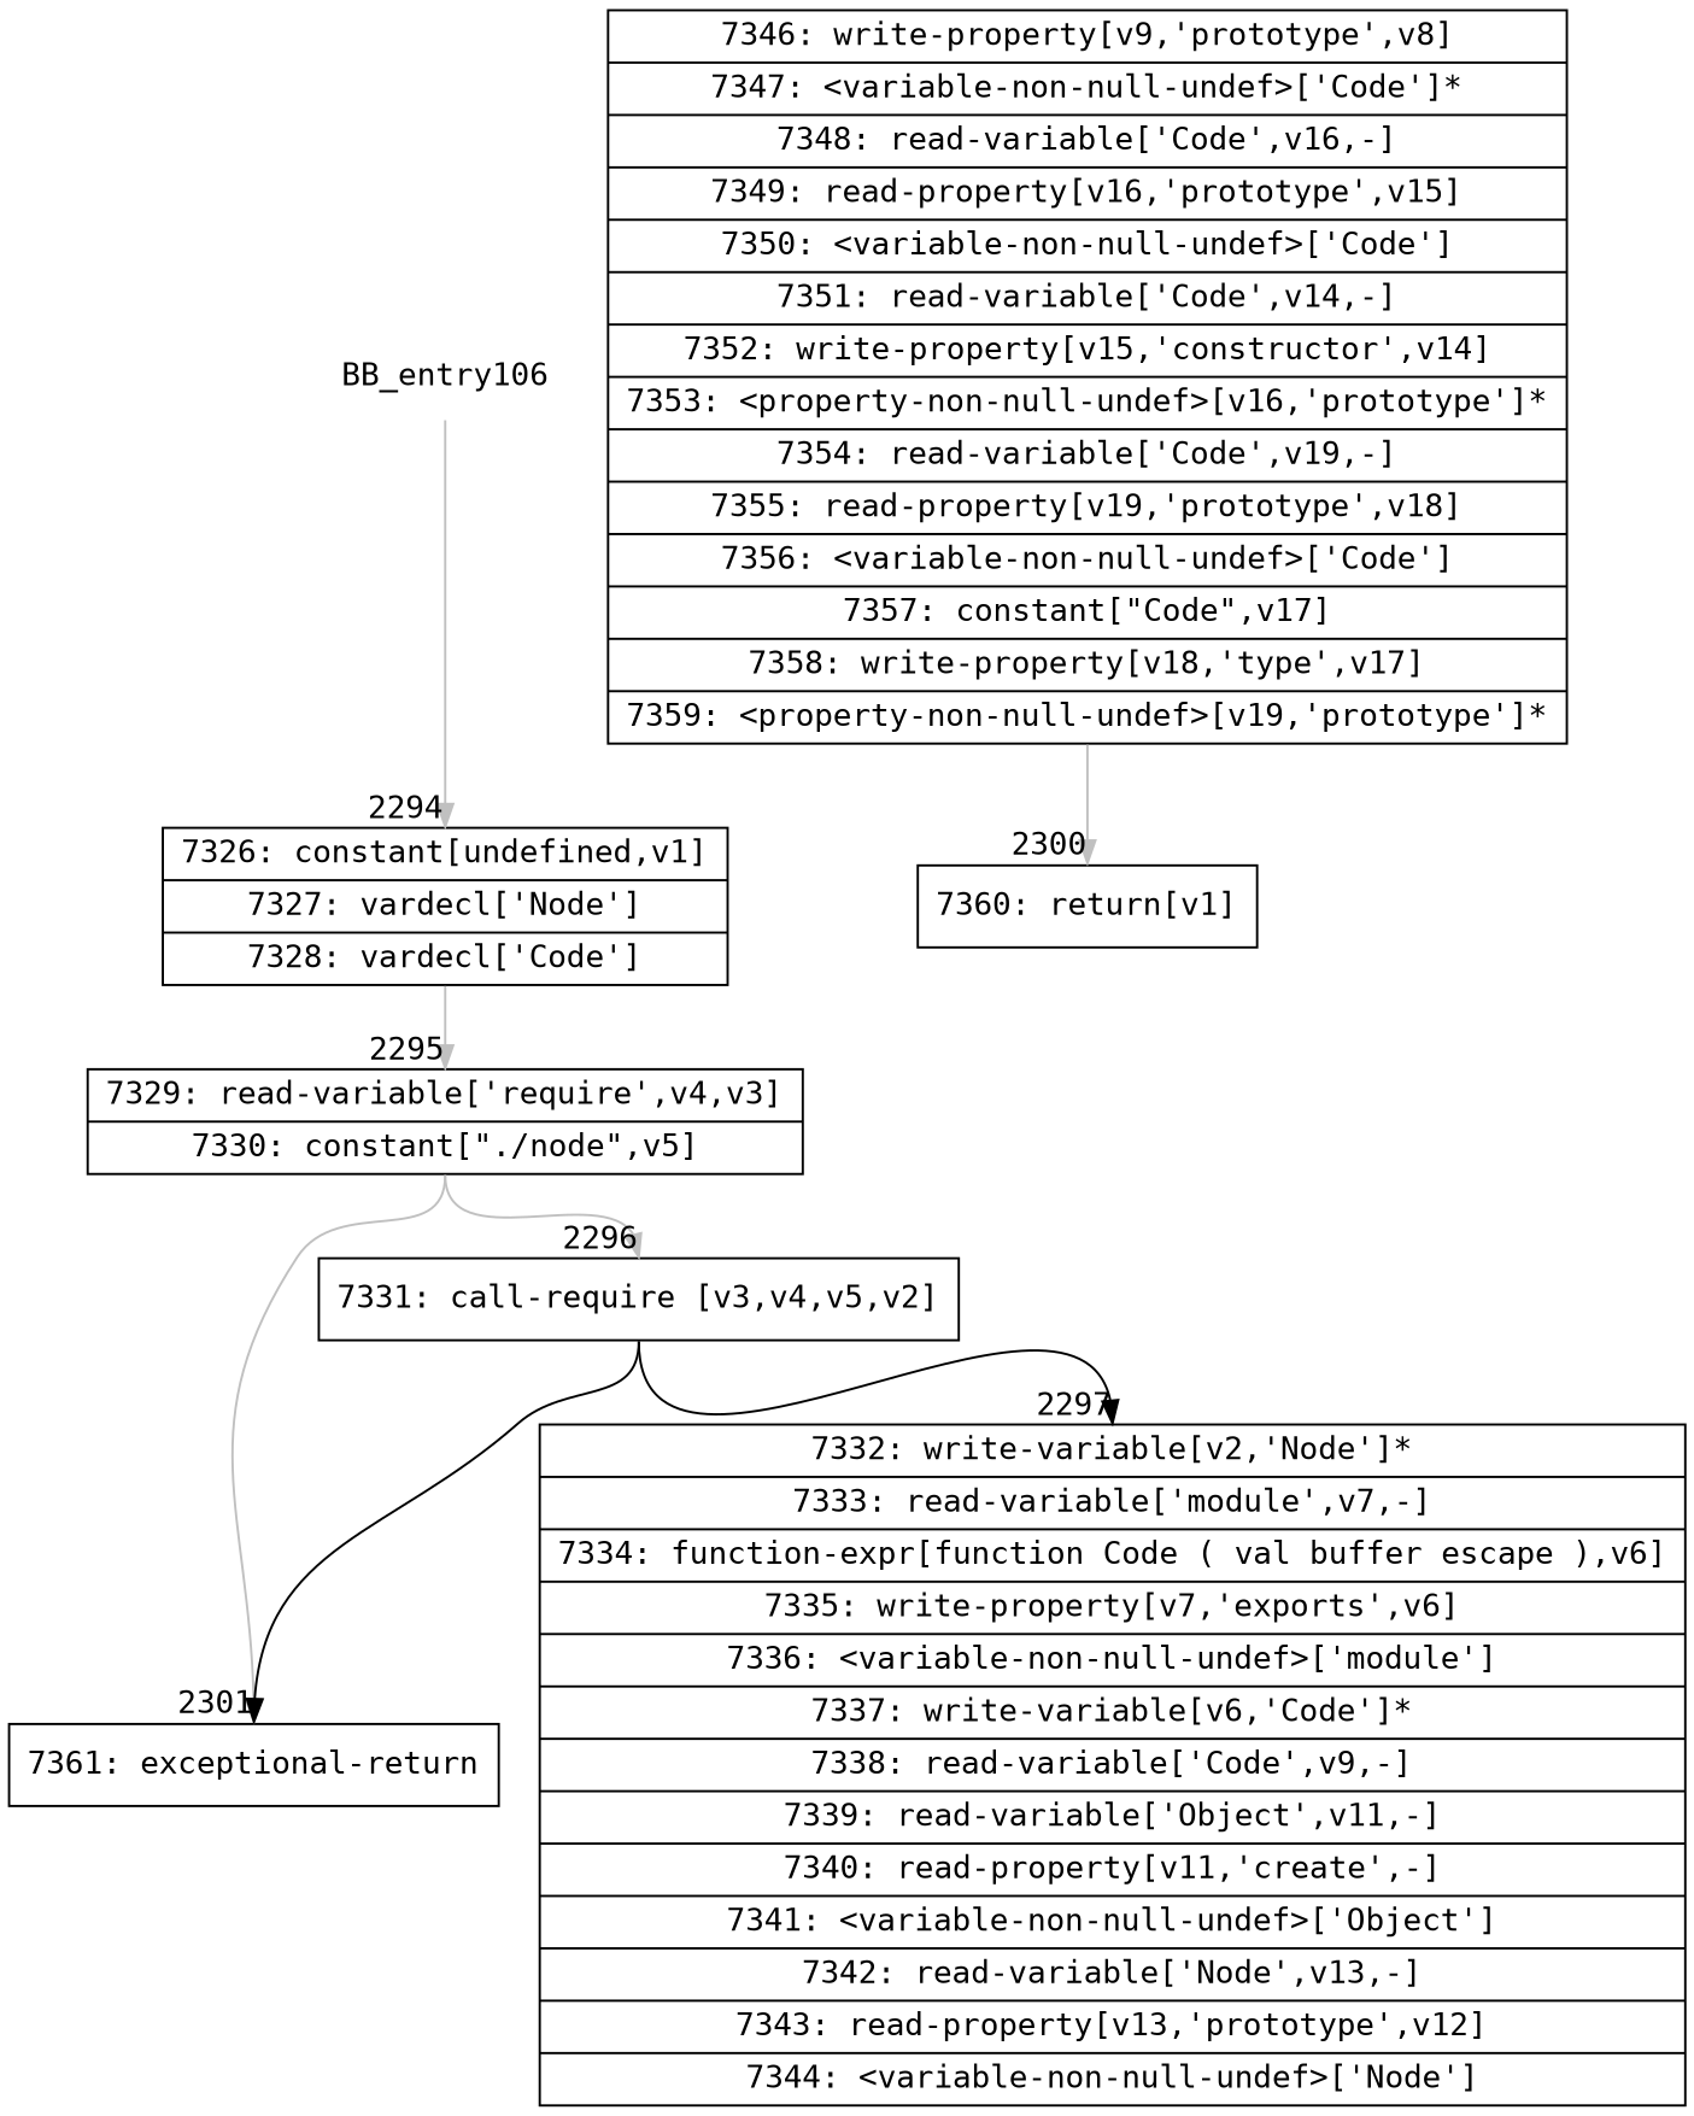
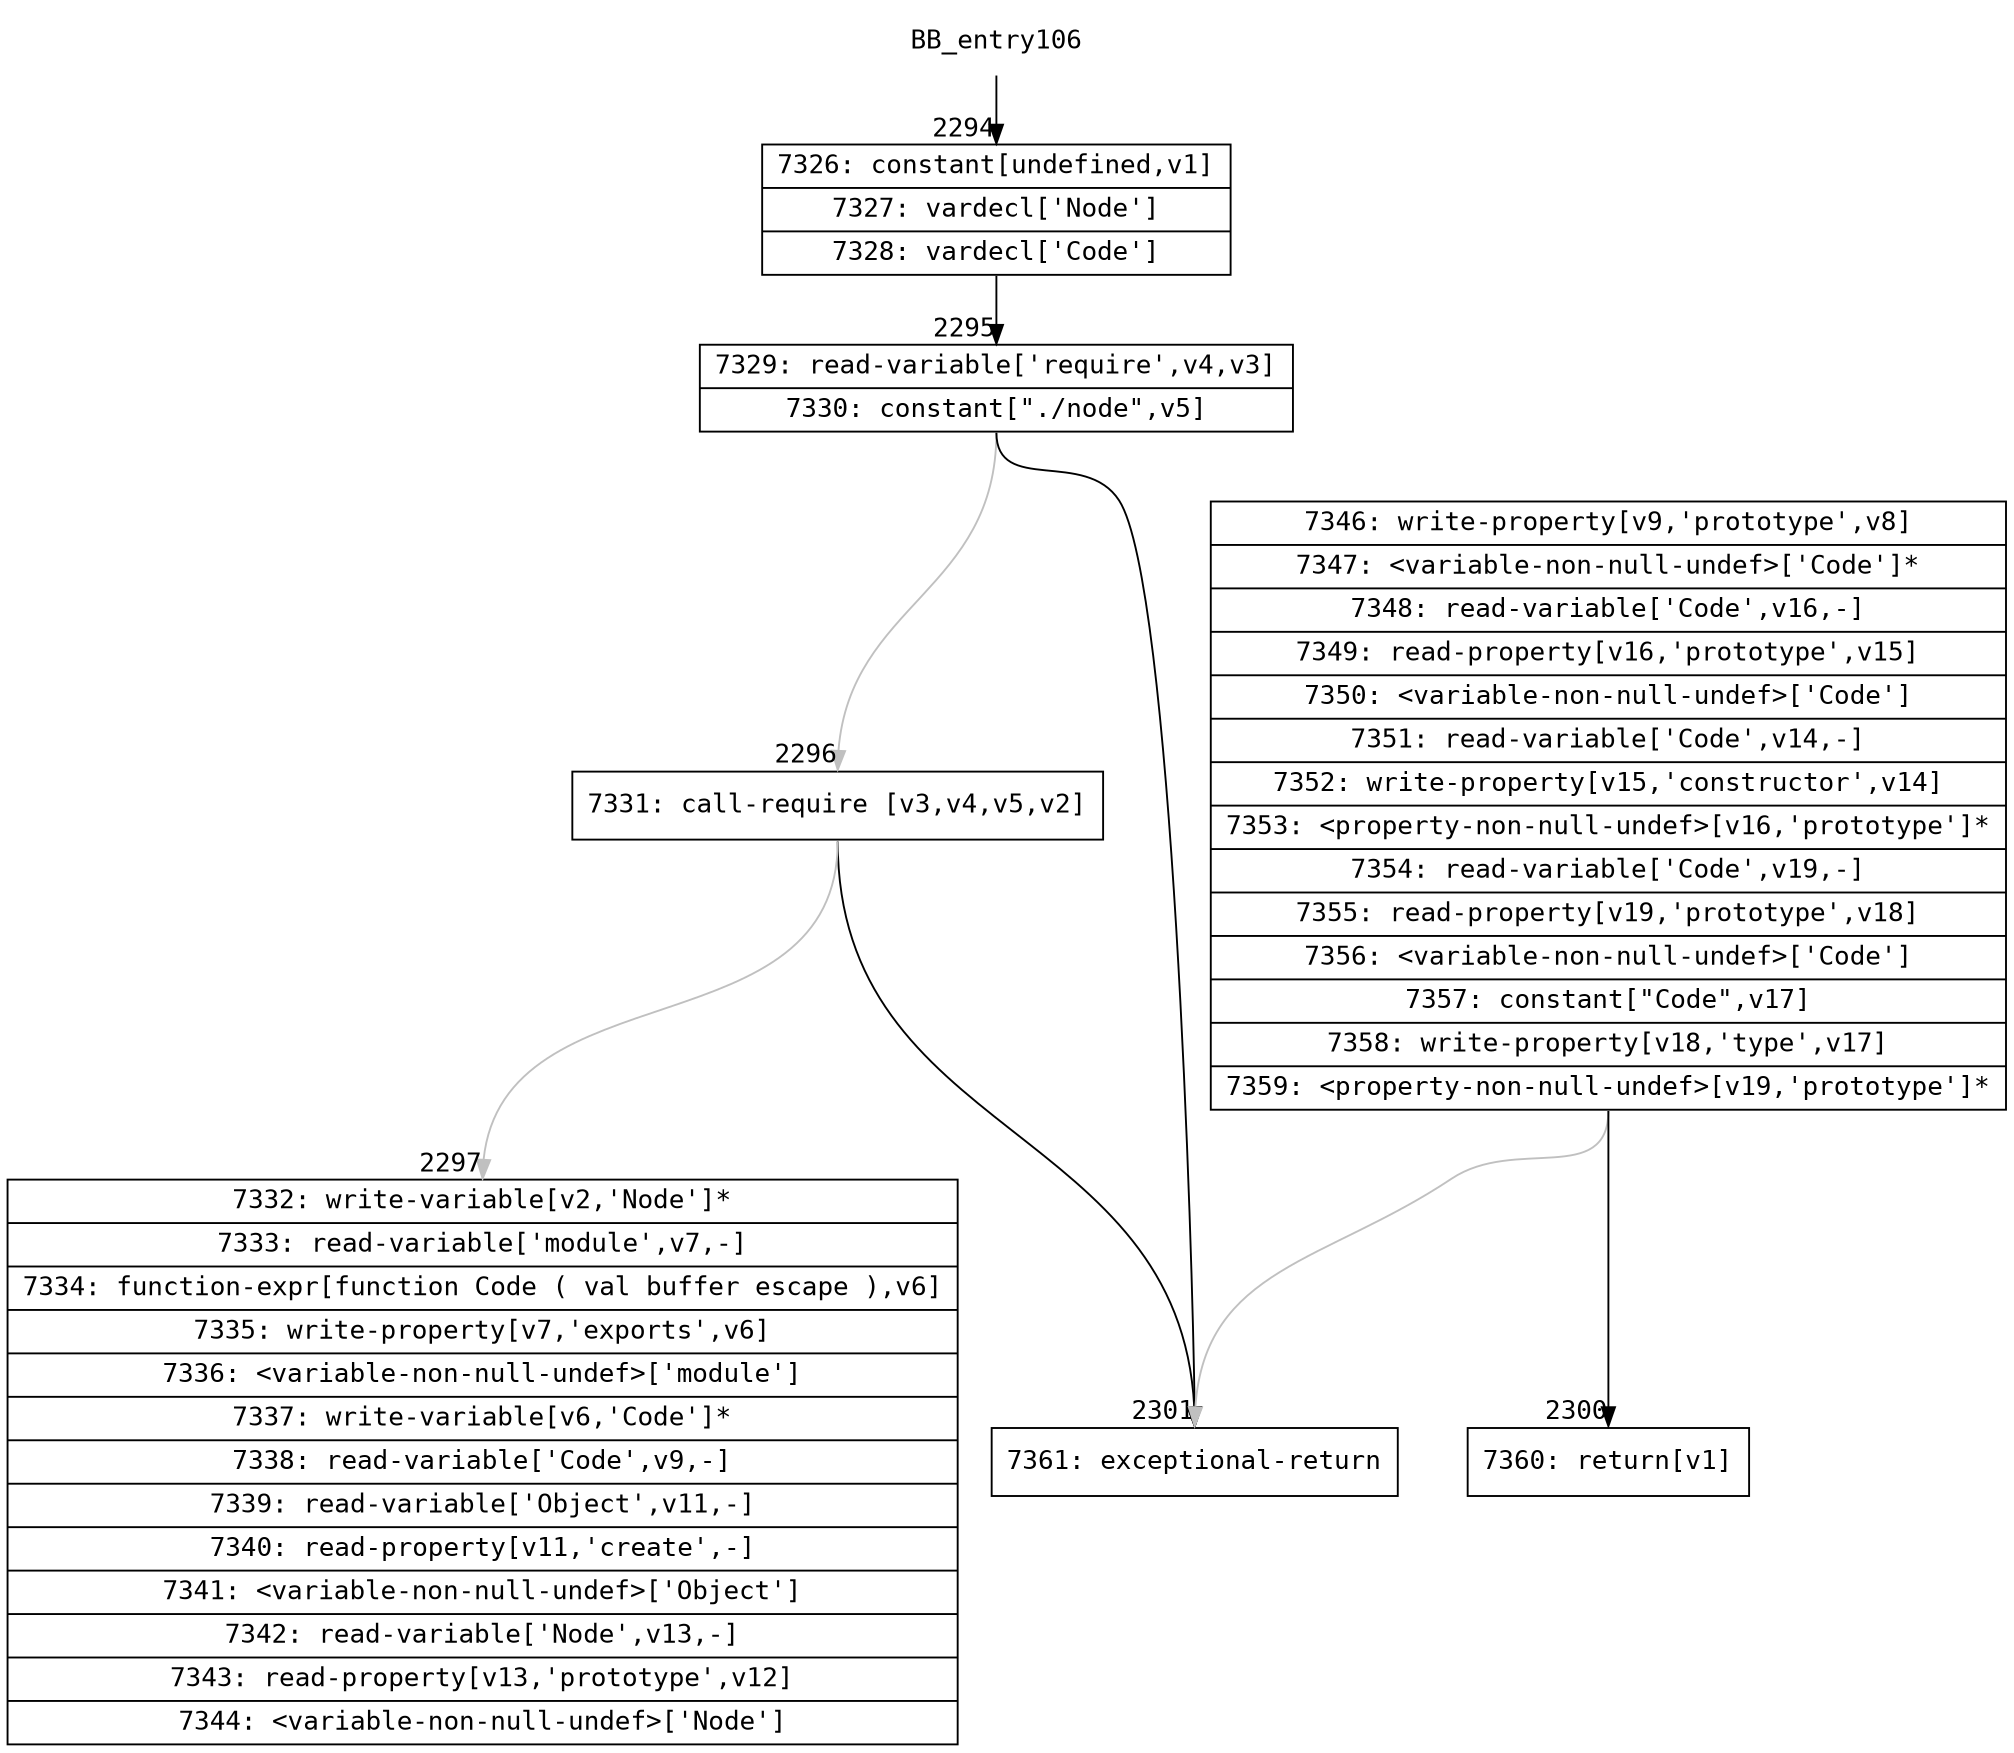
  digraph {
    fontname="DejaVu Sans Mono"
    rankdir=TD
    node [fontname="DejaVu Sans Mono" shape=record]
    edge [fontname="DejaVu Sans Mono" headport=n tailport=s]
    n1 [label=BB_entry106 shape=none]
    n2 [label="{7326: constant[undefined,v1]|7327: vardecl['Node']|7328: vardecl['Code']}"]
    n3 [label="{7329: read-variable['require',v4,v3]|7330: constant[\"./node\",v5]}"]
    n4 [label="{7331: call-require [v3,v4,v5,v2]}"]
    n5 [label="{7361: exceptional-return}"]
    n6 [label="{7332: write-variable[v2,'Node']*|7333: read-variable['module',v7,-]|7334: function-expr[function Code ( val buffer escape ),v6]|7335: write-property[v7,'exports',v6]|7336: \<variable-non-null-undef\>['module']|7337: write-variable[v6,'Code']*|7338: read-variable['Code',v9,-]|7339: read-variable['Object',v11,-]|7340: read-property[v11,'create',-]|7341: \<variable-non-null-undef\>['Object']|7342: read-variable['Node',v13,-]|7343: read-property[v13,'prototype',v12]|7344: \<variable-non-null-undef\>['Node']}"]
    n7 [label="{7346: write-property[v9,'prototype',v8]|7347: \<variable-non-null-undef\>['Code']*|7348: read-variable['Code',v16,-]|7349: read-property[v16,'prototype',v15]|7350: \<variable-non-null-undef\>['Code']|7351: read-variable['Code',v14,-]|7352: write-property[v15,'constructor',v14]|7353: \<property-non-null-undef\>[v16,'prototype']*|7354: read-variable['Code',v19,-]|7355: read-property[v19,'prototype',v18]|7356: \<variable-non-null-undef\>['Code']|7357: constant[\"Code\",v17]|7358: write-property[v18,'type',v17]|7359: \<property-non-null-undef\>[v19,'prototype']*}"]
    n8 [label="{7360: return[v1]}"]
-   n1 -> n2 [headlabel="    2294" color=gray]
-   n2 -> n3 [headlabel="      2295" color=gray]
+   n1 -> n2 [headlabel="    2294"]
+   n2 -> n3 [headlabel="      2295"]
    n3 -> n4 [color=gray headlabel="      2296"]
-   n3 -> n5 [color=gray headlabel="      2301"]
+   n3 -> n5 [color=black headlabel="      2301"]
    n4 -> n5 [color=black]
-   n4 -> n6 [headlabel="      2297"]
-   n7 -> n8 [headlabel="      2300" color=gray]
+   n4 -> n6 [headlabel="      2297" color=gray]
+   n7 -> n5 [color=gray]
+   n7 -> n8 [headlabel="      2300"]
  }
